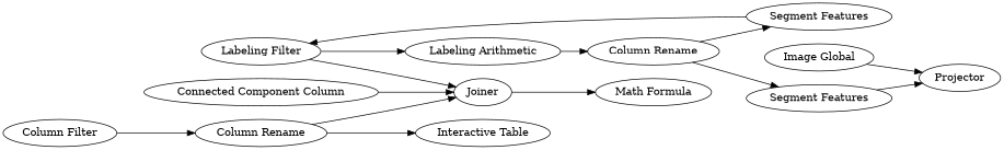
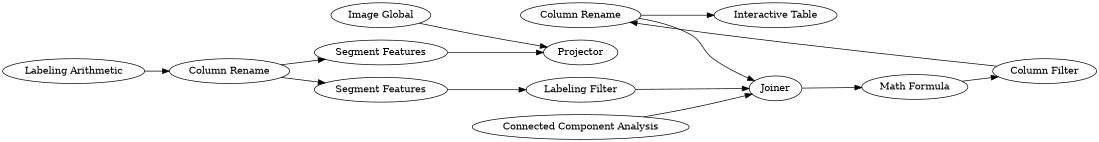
  digraph {
    rankdir=LR
    n1 [label="Column Rename"]
    n2 [label="Interactive Table"]
    n3 [label=Joiner]
    n4 [label="Math Formula"]
    n5 [label="Column Filter"]
    n6 [label="Labeling Filter"]
    n7 [label="Labeling Arithmetic"]
    n8 [label="Column Rename"]
    n9 [label="Segment Features"]
    n10 [label="Segment Features"]
    n11 [label=Projector]
-   n12 [label="Connected Component Column"]
+   n12 [label="Connected Component Analysis"]
    n13 [label="Image Global"]
    n1 -> n2
    n1 -> n3
    n3 -> n4
+   n4 -> n5
    n5 -> n1
    n6 -> n3
-   n6 -> n7
    n7 -> n8
    n8 -> n9
    n8 -> n10
    n9 -> n11
    n10 -> n6
    n12 -> n3
    n13 -> n11
  }
